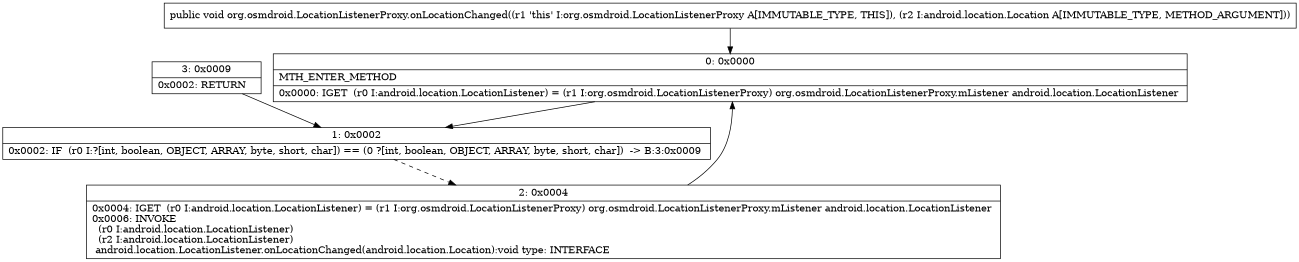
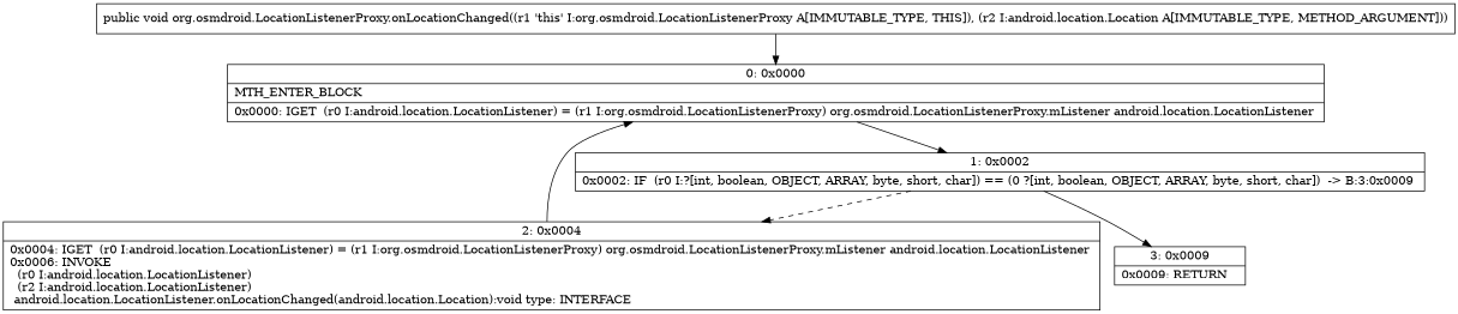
  digraph {
    node [shape=record]
-   n1 [label="{0\:\ 0x0000|MTH_ENTER_METHOD\l|0x0000: IGET  (r0 I:android.location.LocationListener) = (r1 I:org.osmdroid.LocationListenerProxy) org.osmdroid.LocationListenerProxy.mListener android.location.LocationListener \l}"]
+   n1 [label="{0\:\ 0x0000|MTH_ENTER_BLOCK\l|0x0000: IGET  (r0 I:android.location.LocationListener) = (r1 I:org.osmdroid.LocationListenerProxy) org.osmdroid.LocationListenerProxy.mListener android.location.LocationListener \l}"]
    n2 [label="{1\:\ 0x0002|0x0002: IF  (r0 I:?[int, boolean, OBJECT, ARRAY, byte, short, char]) == (0 ?[int, boolean, OBJECT, ARRAY, byte, short, char])  \-\> B:3:0x0009 \l}"]
    n3 [label="{2\:\ 0x0004|0x0004: IGET  (r0 I:android.location.LocationListener) = (r1 I:org.osmdroid.LocationListenerProxy) org.osmdroid.LocationListenerProxy.mListener android.location.LocationListener \l0x0006: INVOKE  \l  (r0 I:android.location.LocationListener)\l  (r2 I:android.location.LocationListener)\l android.location.LocationListener.onLocationChanged(android.location.Location):void type: INTERFACE \l}"]
-   n4 [label="{3\:\ 0x0009|0x0002: RETURN   \l}"]
+   n4 [label="{3\:\ 0x0009|0x0009: RETURN   \l}"]
    n5 [label="{public void org.osmdroid.LocationListenerProxy.onLocationChanged((r1 'this' I:org.osmdroid.LocationListenerProxy A[IMMUTABLE_TYPE, THIS]), (r2 I:android.location.Location A[IMMUTABLE_TYPE, METHOD_ARGUMENT])) }"]
    n1 -> n2
    n2 -> n3 [style=dashed]
-   n4 -> n2
+   n2 -> n4
    n3 -> n1
    n5 -> n1
  }
